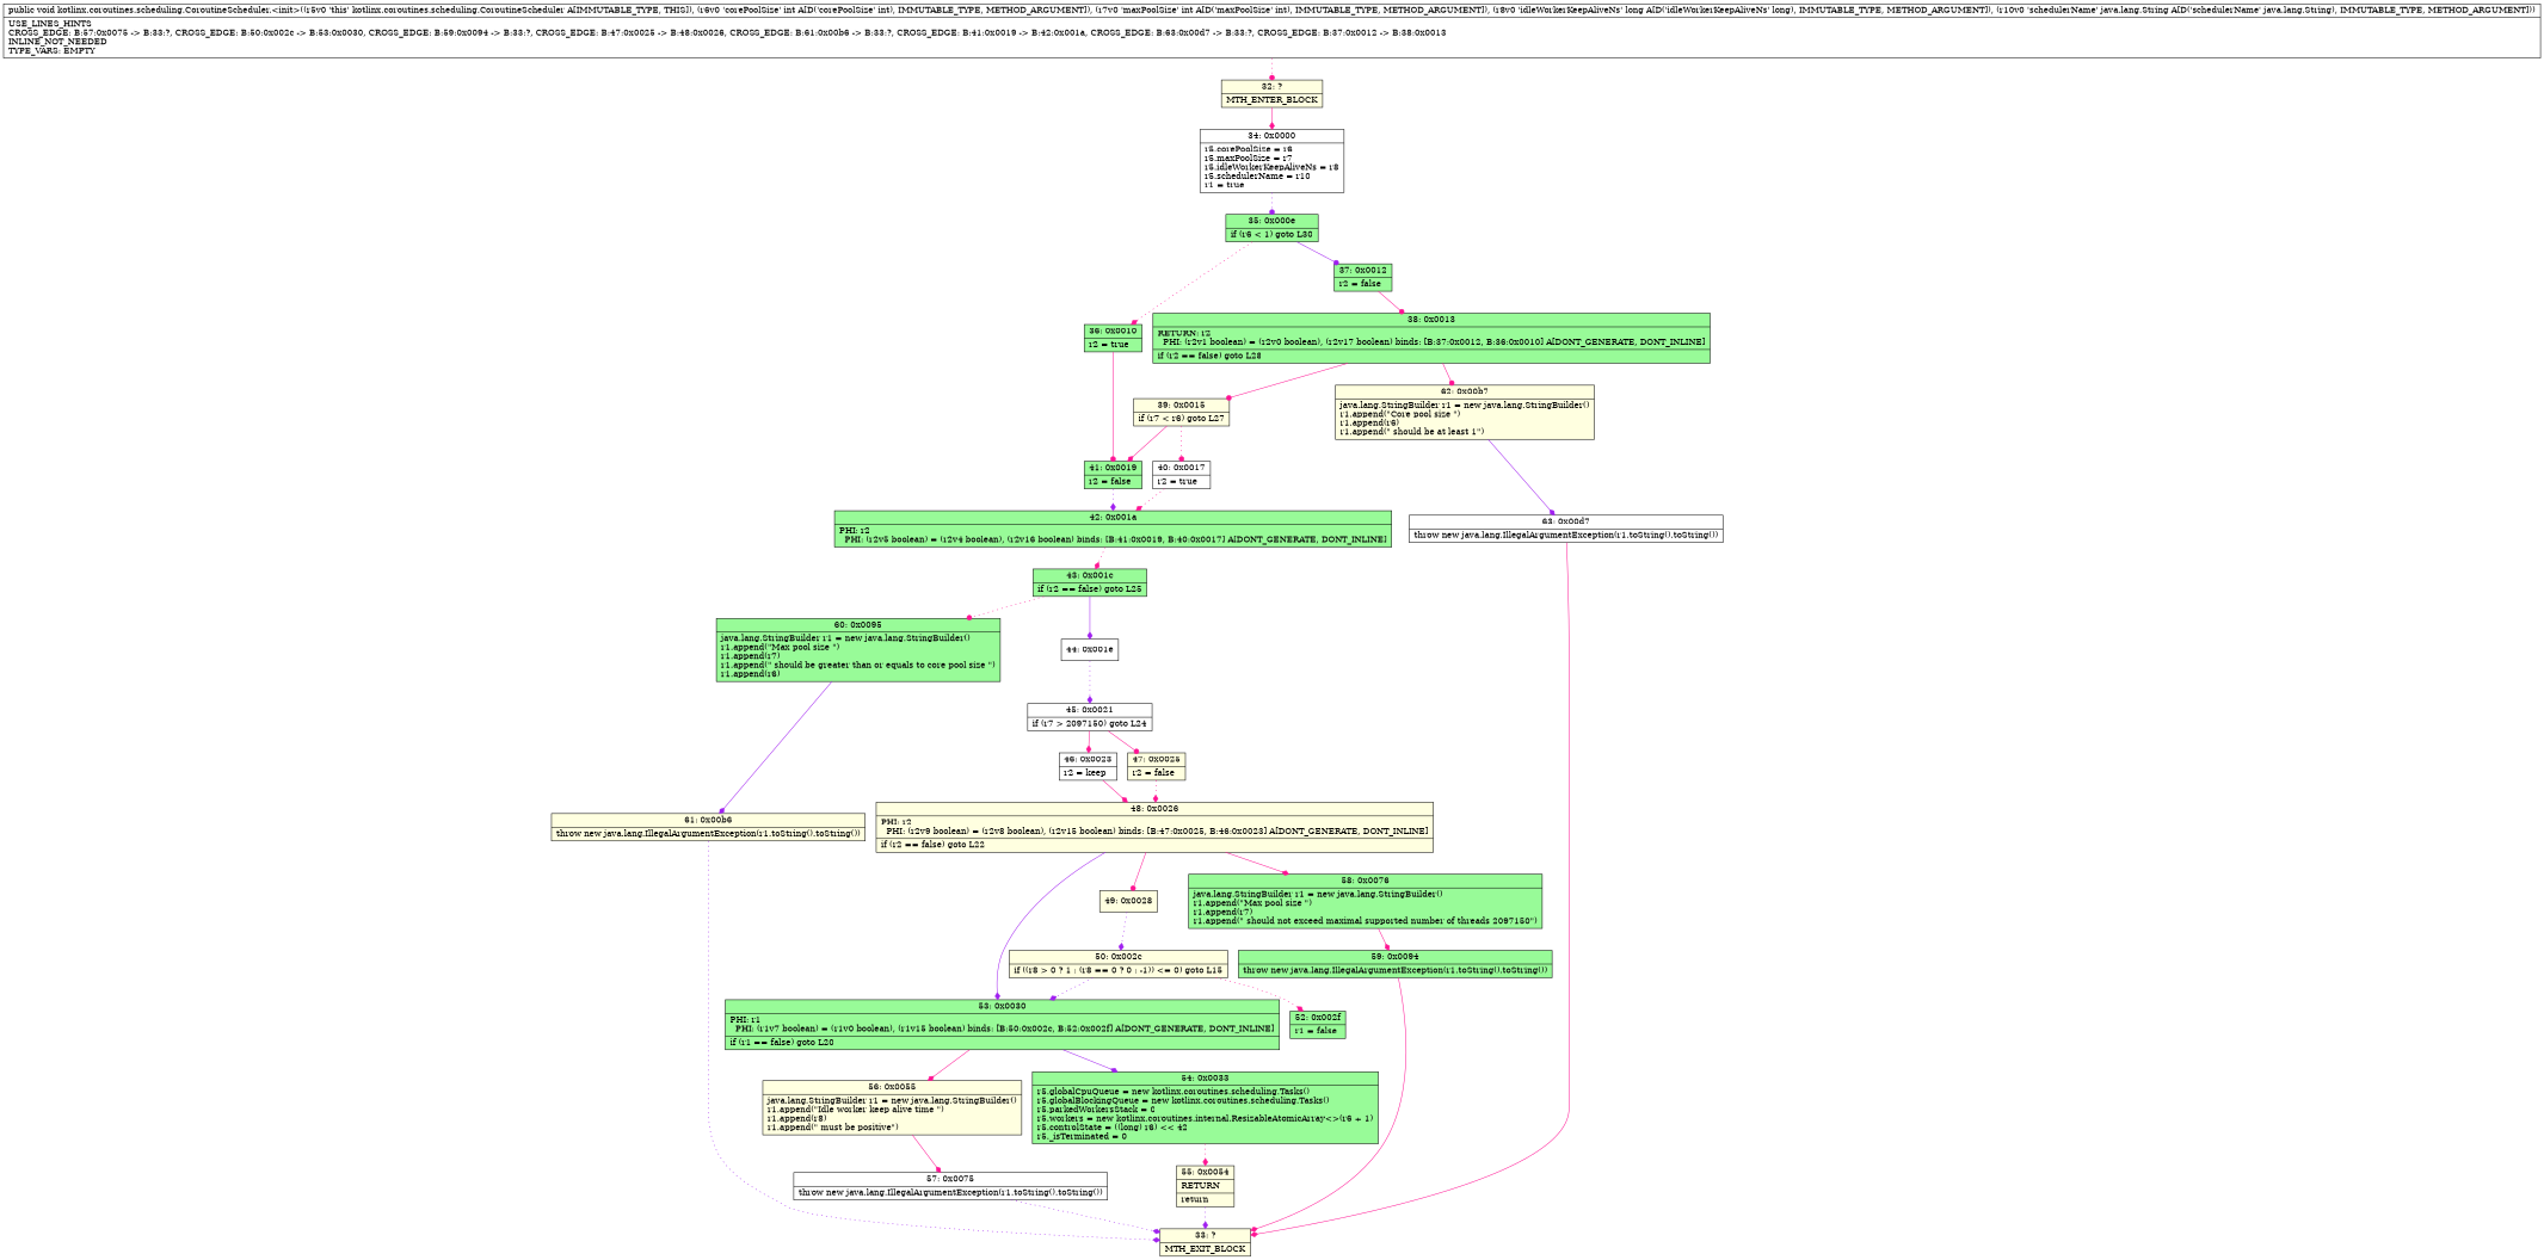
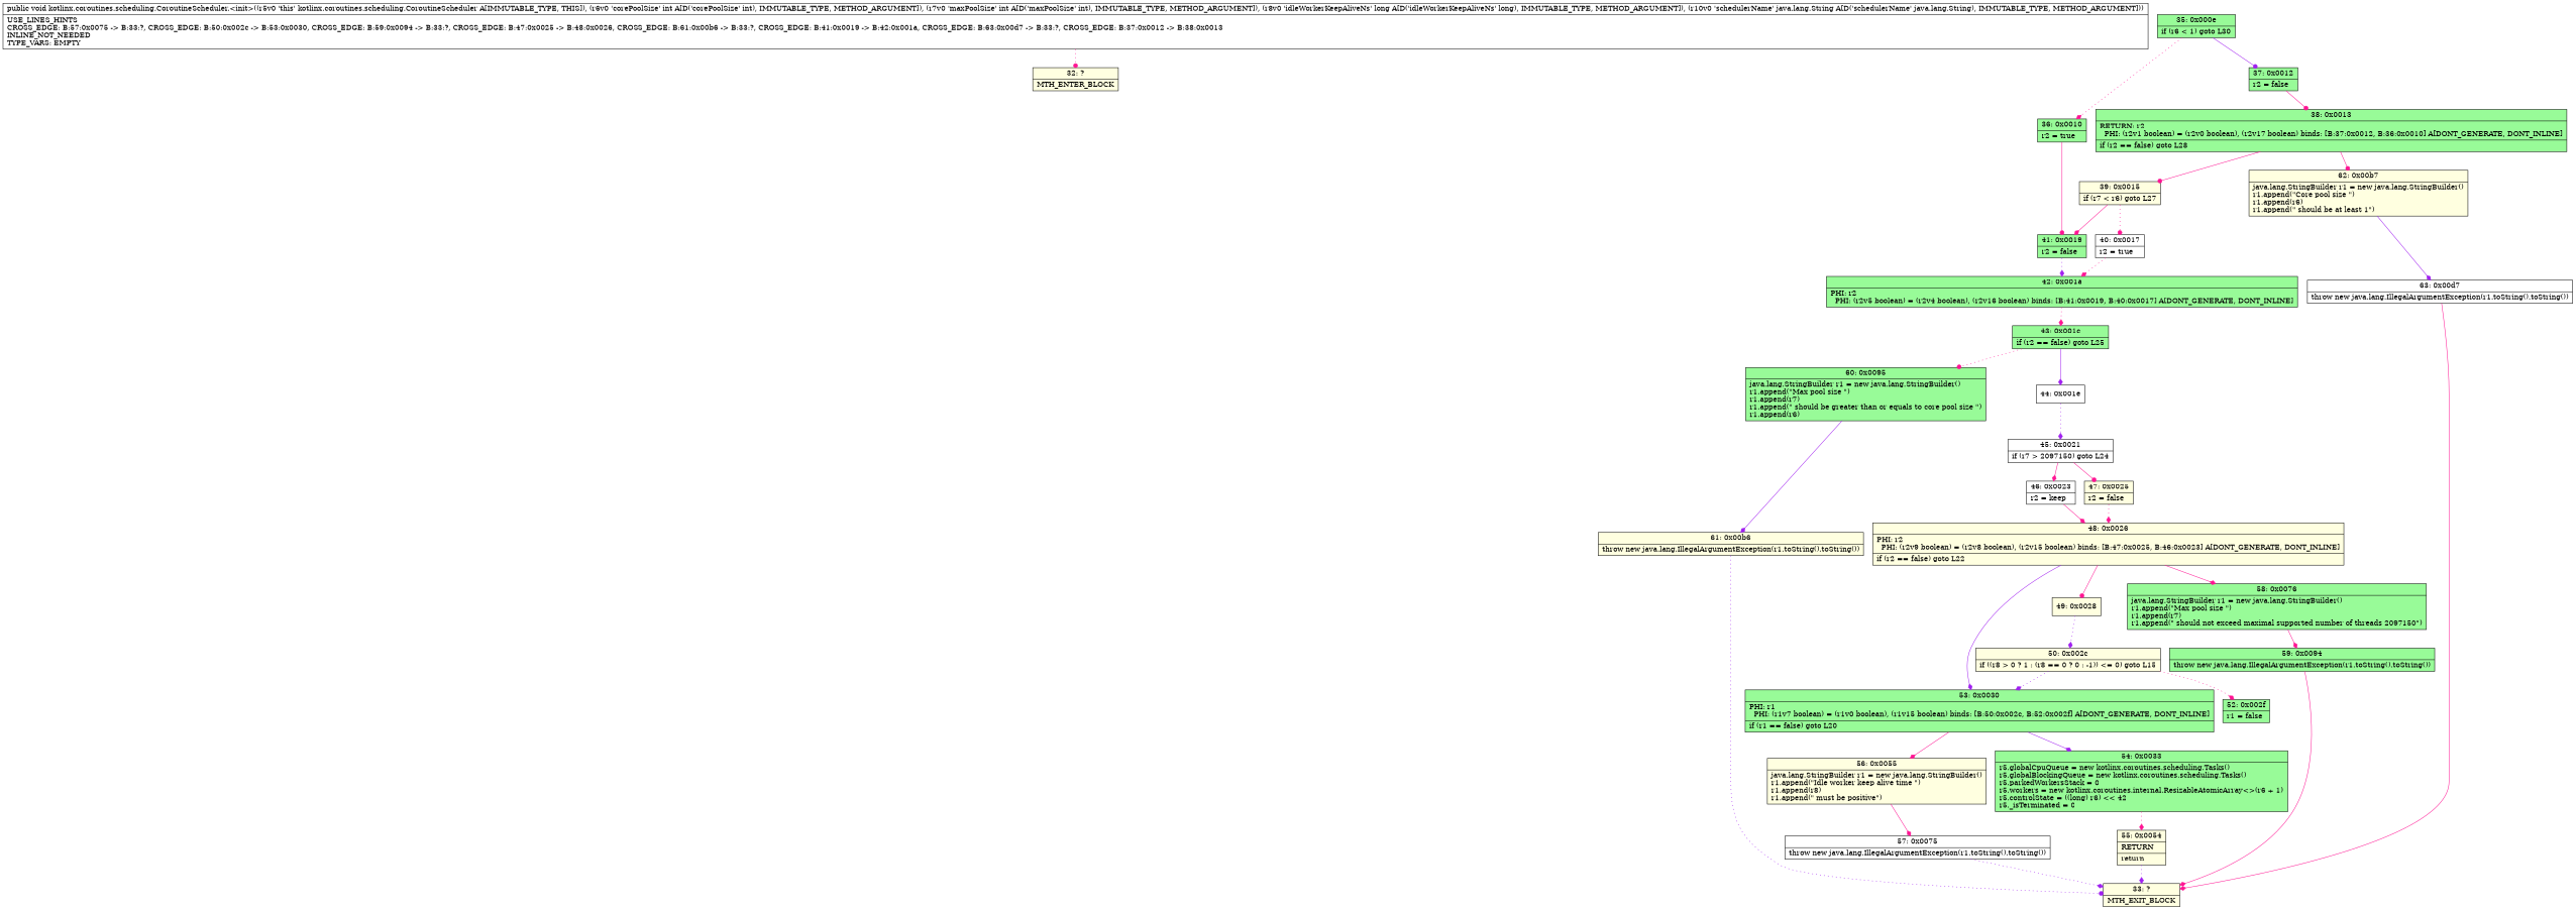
  digraph {
    node [fillcolor=palegreen shape=record style=filled]
    edge [arrowhead=diamond color=deeppink style=solid]
    n1 [fillcolor=lightyellow label="{32\:\ ?|MTH_ENTER_BLOCK\l}"]
-   n2 [fillcolor=white label="{34\:\ 0x0000|r5.corePoolSize = r6\lr5.maxPoolSize = r7\lr5.idleWorkerKeepAliveNs = r8\lr5.schedulerName = r10\lr1 = true\l}"]
    n3 [label="{35\:\ 0x000e|if (r6 \< 1) goto L30\l}"]
    n4 [label="{36\:\ 0x0010|r2 = true\l}"]
    n5 [label="{37\:\ 0x0012|r2 = false\l}"]
    n6 [label="{41\:\ 0x0019|r2 = false\l}"]
    n7 [label="{38\:\ 0x0013|RETURN: r2 \l  PHI: (r2v1 boolean) = (r2v0 boolean), (r2v17 boolean) binds: [B:37:0x0012, B:36:0x0010] A[DONT_GENERATE, DONT_INLINE]\l|if (r2 == false) goto L28\l}"]
    n8 [fillcolor=lightyellow label="{39\:\ 0x0015|if (r7 \< r6) goto L27\l}"]
    n9 [fillcolor=lightyellow label="{62\:\ 0x00b7|java.lang.StringBuilder r1 = new java.lang.StringBuilder()\lr1.append(\"Core pool size \")\lr1.append(r6)\lr1.append(\" should be at least 1\")\l}"]
    n10 [fillcolor=white label="{40\:\ 0x0017|r2 = true\l}"]
    n11 [fillcolor=white label="{63\:\ 0x00d7|throw new java.lang.IllegalArgumentException(r1.toString().toString())\l}"]
    n12 [label="{42\:\ 0x001a|PHI: r2 \l  PHI: (r2v5 boolean) = (r2v4 boolean), (r2v16 boolean) binds: [B:41:0x0019, B:40:0x0017] A[DONT_GENERATE, DONT_INLINE]\l}"]
    n13 [label="{43\:\ 0x001c|if (r2 == false) goto L25\l}"]
    n14 [fillcolor=white label="{44\:\ 0x001e}"]
    n15 [label="{60\:\ 0x0095|java.lang.StringBuilder r1 = new java.lang.StringBuilder()\lr1.append(\"Max pool size \")\lr1.append(r7)\lr1.append(\" should be greater than or equals to core pool size \")\lr1.append(r6)\l}"]
    n16 [fillcolor=white label="{45\:\ 0x0021|if (r7 \> 2097150) goto L24\l}"]
    n17 [fillcolor=lightyellow label="{61\:\ 0x00b6|throw new java.lang.IllegalArgumentException(r1.toString().toString())\l}"]
    n18 [fillcolor=white label="{46\:\ 0x0023|r2 = keep\l}"]
    n19 [fillcolor=lightyellow label="{47\:\ 0x0025|r2 = false\l}"]
    n20 [fillcolor=lightyellow label="{48\:\ 0x0026|PHI: r2 \l  PHI: (r2v9 boolean) = (r2v8 boolean), (r2v15 boolean) binds: [B:47:0x0025, B:46:0x0023] A[DONT_GENERATE, DONT_INLINE]\l|if (r2 == false) goto L22\l}"]
    n21 [fillcolor=lightyellow label="{49\:\ 0x0028}"]
    n22 [label="{58\:\ 0x0076|java.lang.StringBuilder r1 = new java.lang.StringBuilder()\lr1.append(\"Max pool size \")\lr1.append(r7)\lr1.append(\" should not exceed maximal supported number of threads 2097150\")\l}"]
    n23 [label="{53\:\ 0x0030|PHI: r1 \l  PHI: (r1v7 boolean) = (r1v0 boolean), (r1v15 boolean) binds: [B:50:0x002c, B:52:0x002f] A[DONT_GENERATE, DONT_INLINE]\l|if (r1 == false) goto L20\l}"]
    n24 [fillcolor=lightyellow label="{50\:\ 0x002c|if ((r8 \> 0 ? 1 : (r8 == 0 ? 0 : \-1)) \<= 0) goto L15\l}"]
    n25 [label="{59\:\ 0x0094|throw new java.lang.IllegalArgumentException(r1.toString().toString())\l}"]
    n26 [label="{52\:\ 0x002f|r1 = false\l}"]
    n27 [label="{54\:\ 0x0033|r5.globalCpuQueue = new kotlinx.coroutines.scheduling.Tasks()\lr5.globalBlockingQueue = new kotlinx.coroutines.scheduling.Tasks()\lr5.parkedWorkersStack = 0\lr5.workers = new kotlinx.coroutines.internal.ResizableAtomicArray\<\>(r6 + 1)\lr5.controlState = ((long) r6) \<\< 42\lr5._isTerminated = 0\l}"]
    n28 [fillcolor=lightyellow label="{56\:\ 0x0055|java.lang.StringBuilder r1 = new java.lang.StringBuilder()\lr1.append(\"Idle worker keep alive time \")\lr1.append(r8)\lr1.append(\" must be positive\")\l}"]
    n29 [fillcolor=lightyellow label="{55\:\ 0x0054|RETURN\l|return\l}"]
    n30 [fillcolor=white label="{57\:\ 0x0075|throw new java.lang.IllegalArgumentException(r1.toString().toString())\l}"]
    n31 [fillcolor=lightyellow label="{33\:\ ?|MTH_EXIT_BLOCK\l}"]
    n32 [fillcolor=white label="{public void kotlinx.coroutines.scheduling.CoroutineScheduler.\<init\>((r5v0 'this' kotlinx.coroutines.scheduling.CoroutineScheduler A[IMMUTABLE_TYPE, THIS]), (r6v0 'corePoolSize' int A[D('corePoolSize' int), IMMUTABLE_TYPE, METHOD_ARGUMENT]), (r7v0 'maxPoolSize' int A[D('maxPoolSize' int), IMMUTABLE_TYPE, METHOD_ARGUMENT]), (r8v0 'idleWorkerKeepAliveNs' long A[D('idleWorkerKeepAliveNs' long), IMMUTABLE_TYPE, METHOD_ARGUMENT]), (r10v0 'schedulerName' java.lang.String A[D('schedulerName' java.lang.String), IMMUTABLE_TYPE, METHOD_ARGUMENT]))  | USE_LINES_HINTS\lCROSS_EDGE: B:57:0x0075 \-\> B:33:?, CROSS_EDGE: B:50:0x002c \-\> B:53:0x0030, CROSS_EDGE: B:59:0x0094 \-\> B:33:?, CROSS_EDGE: B:47:0x0025 \-\> B:48:0x0026, CROSS_EDGE: B:61:0x00b6 \-\> B:33:?, CROSS_EDGE: B:41:0x0019 \-\> B:42:0x001a, CROSS_EDGE: B:63:0x00d7 \-\> B:33:?, CROSS_EDGE: B:37:0x0012 \-\> B:38:0x0013\lINLINE_NOT_NEEDED\lTYPE_VARS: EMPTY\l}"]
-   n1 -> n2
-   n2 -> n3 [arrowhead=dot color=purple style=dotted]
    n3 -> n4 [style=dotted]
    n3 -> n5 [arrowhead=dot color=purple]
    n4 -> n6 [arrowhead=dot]
    n5 -> n7 [arrowhead=dot]
    n6 -> n12 [color=purple style=dotted]
    n7 -> n8 [arrowhead=dot]
    n7 -> n9 [arrowhead=dot]
    n8 -> n6
    n8 -> n10 [arrowhead=dot style=dotted]
    n9 -> n11 [color=purple]
    n10 -> n12 [style=dotted]
    n11 -> n31
    n12 -> n13 [style=dotted]
    n13 -> n14 [color=purple]
    n13 -> n15 [arrowhead=dot style=dotted]
    n14 -> n16 [color=purple style=dotted]
    n15 -> n17 [color=purple]
    n16 -> n18
    n16 -> n19 [arrowhead=dot]
-   n17 -> n31 [color=purple style=dotted]
+   n17 -> n31 [arrowhead=dot color=purple style=dotted]
    n18 -> n20
    n19 -> n20 [style=dotted]
    n20 -> n21 [arrowhead=dot]
    n20 -> n22
    n20 -> n23 [color=purple]
    n21 -> n24 [color=purple style=dotted]
    n22 -> n25
    n23 -> n27 [color=purple]
    n23 -> n28
    n24 -> n23 [color=purple style=dotted]
    n24 -> n26 [style=dotted]
    n25 -> n31
    n27 -> n29 [style=dotted]
    n28 -> n30
    n29 -> n31 [color=purple style=dotted]
    n30 -> n31 [color=purple style=dotted]
    n32 -> n1 [arrowhead=dot style=dotted]
  }
